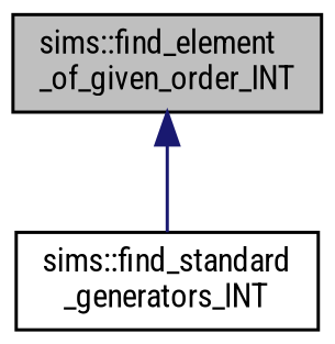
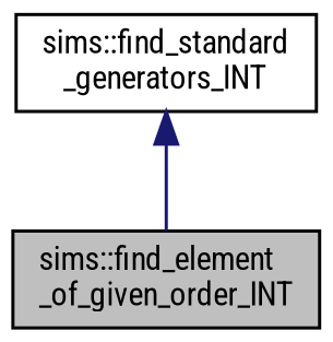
  digraph {
    rankdir=TB
    fontname="Roboto Condensed"
    node [color=black fontname="Roboto Condensed" fontsize=10 shape=record style=filled]
    n1 [fillcolor=grey75 fontcolor=black height=0.2 label="sims::find_element\l_of_given_order_INT" width=0.4]
    n2 [fillcolor=white height=0.2 label="sims::find_standard\l_generators_INT" width=0.4]
-   n1 -> n2 [color=midnightblue dir=back fontname="Roboto Condensed" fontsize=10 labelfontname=Helvetica labelfontsize=10 style=solid]
+   n2 -> n1 [color=midnightblue dir=back fontname="Roboto Condensed" fontsize=10 labelfontname=Helvetica labelfontsize=10 style=solid]
  }
